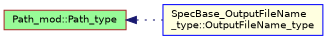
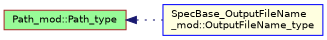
  digraph {
    rankdir=LR
    node [fontname=Helvetica fontsize=10 shape=record style=filled]
    n1 [color=brown fillcolor=palegreen height=0.2 label="Path_mod::Path_type" width=0.4]
-   n2 [color=blue fillcolor=lightyellow height=0.2 label="SpecBase_OutputFileName\l_type::OutputFileName_type" width=0.4]
+   n2 [color=blue fillcolor=lightyellow height=0.2 label="SpecBase_OutputFileName\l_mod::OutputFileName_type" width=0.4]
    n1 -> n2 [color=midnightblue dir=back fontname=Helvetica fontsize=10 labelfontname=Helvetica labelfontsize=10 style=dotted]
  }
